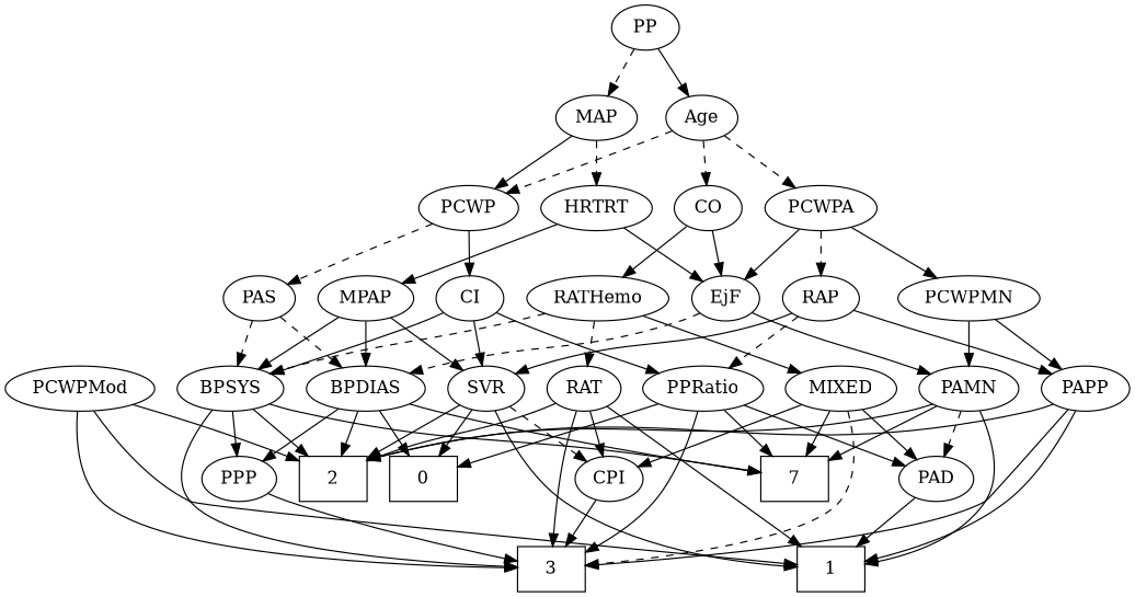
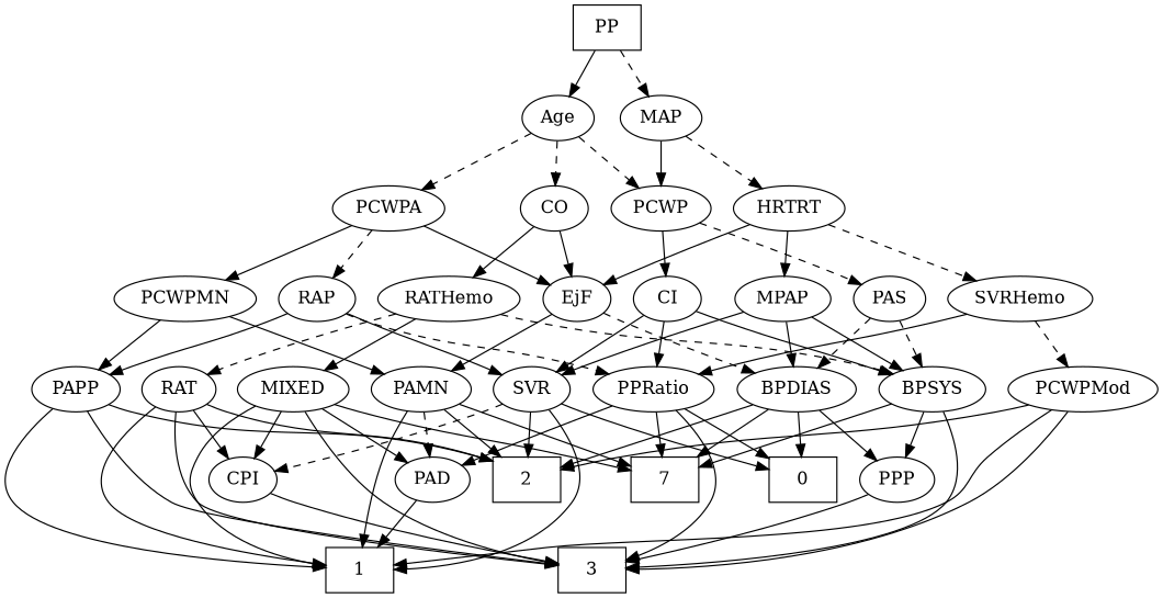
  strict digraph {
    edge [style=solid]
    1 [height=0.5 shape=box width=0.75]
    2 [height=0.5 shape=box width=0.75]
    3 [height=0.5 shape=box width=0.75]
    n4 [height=0.5 label=0 shape=box width=0.75]
    n5 [height=0.5 label=7 shape=box width=0.75]
    Age [height=0.5 width=0.75]
    CO [height=0.5 width=0.75]
    PCWPA [height=0.5 width=1.1555]
    PCWP [height=0.5 width=0.97491]
    EjF [height=0.5 width=0.75]
    RATHemo [height=0.5 width=1.3721]
    RAP [height=0.5 width=0.77632]
    PCWPMN [height=0.5 width=1.3902]
    PAS [height=0.5 width=0.75]
    CI [height=0.5 width=0.75]
    PAMN [height=0.5 width=1.011]
    BPDIAS [height=0.5 width=1.1735]
    MIXED [height=0.5 width=1.1193]
    BPSYS [height=0.5 width=1.0471]
    RAT [height=0.5 width=0.75827]
    SVR [height=0.5 width=0.77632]
    PPRatio [height=0.5 width=1.1013]
    PAPP [height=0.5 width=0.88464]
    PAD [height=0.5 width=0.79437]
    PPP [height=0.5 width=0.75]
    CPI [height=0.5 width=0.75]
    MPAP [height=0.5 width=0.97491]
    PCWPMod [height=0.5 width=1.4443]
+   SVRHemo [height=0.5 width=1.3902]
    MAP [height=0.5 width=0.84854]
    HRTRT [height=0.5 width=1.1013]
-   PP [height=0.5 width=0.75]
+   PP [height=0.5 width=0.75 shape=box]
    Age -> CO [style=dashed]
    Age -> PCWPA [style=dashed]
    Age -> PCWP [style=dashed]
    CO -> EjF
    CO -> RATHemo
    PCWPA -> EjF
    PCWPA -> RAP [style=dashed]
    PCWPA -> PCWPMN
    PCWP -> PAS [style=dashed]
    PCWP -> CI
    EjF -> PAMN
    EjF -> BPDIAS [style=dashed]
    RATHemo -> MIXED
    RATHemo -> BPSYS [style=dashed]
    RATHemo -> RAT [style=dashed]
    RAP -> SVR
    RAP -> PPRatio [style=dashed]
    RAP -> PAPP
    PCWPMN -> PAMN
    PCWPMN -> PAPP
    PAS -> BPDIAS [style=dashed]
    PAS -> BPSYS [style=dashed]
    CI -> BPSYS
    CI -> SVR
    CI -> PPRatio
    PAMN -> 1
    PAMN -> 2
    PAMN -> n5
    PAMN -> PAD [style=dashed]
    BPDIAS -> 2
    BPDIAS -> n4
    BPDIAS -> n5
    BPDIAS -> PPP
-   MIXED -> 3 [style=dashed]
+   MIXED -> 1
+   MIXED -> 3
    MIXED -> n5
    MIXED -> PAD
    MIXED -> CPI
-   BPSYS -> 2
    BPSYS -> 3
    BPSYS -> n5
    BPSYS -> PPP
    RAT -> 1
    RAT -> 2
    RAT -> 3
    RAT -> CPI
    SVR -> 1
    SVR -> 2
    SVR -> n4
    SVR -> CPI [style=dashed]
    PPRatio -> 3
    PPRatio -> n4
    PPRatio -> n5
    PPRatio -> PAD
    PAPP -> 1
    PAPP -> 2
    PAPP -> 3
    PAD -> 1
    PPP -> 3
    CPI -> 3
    MPAP -> BPDIAS
    MPAP -> BPSYS
    MPAP -> SVR
    PCWPMod -> 1
    PCWPMod -> 2
    PCWPMod -> 3
+   SVRHemo -> PPRatio
+   SVRHemo -> PCWPMod [style=dashed]
    MAP -> PCWP
    MAP -> HRTRT [style=dashed]
    HRTRT -> EjF
    HRTRT -> MPAP
+   HRTRT -> SVRHemo [style=dashed]
    PP -> Age
    PP -> MAP [style=dashed]
  }
